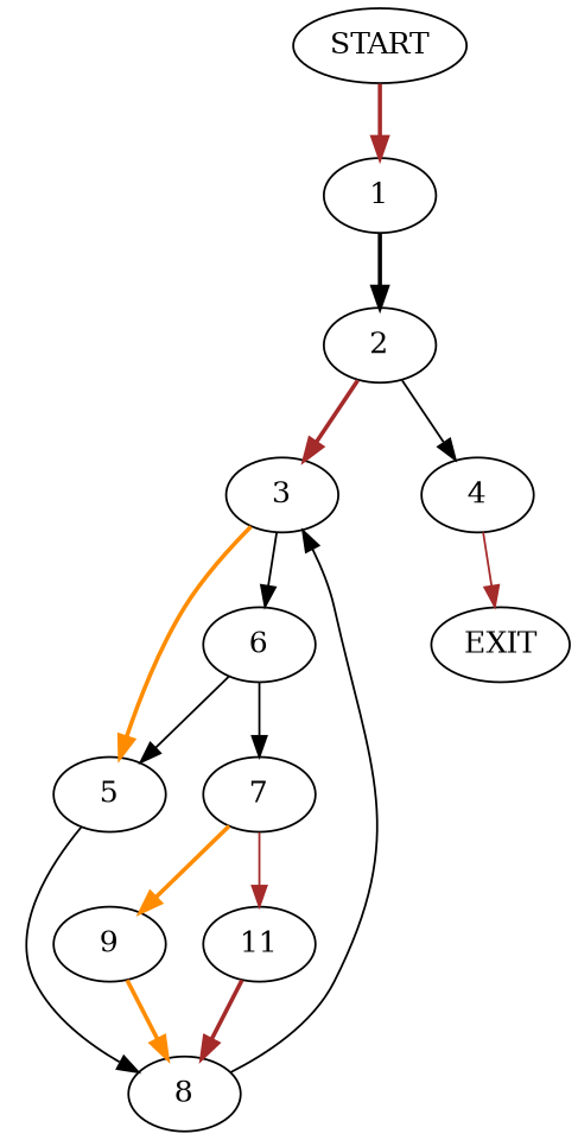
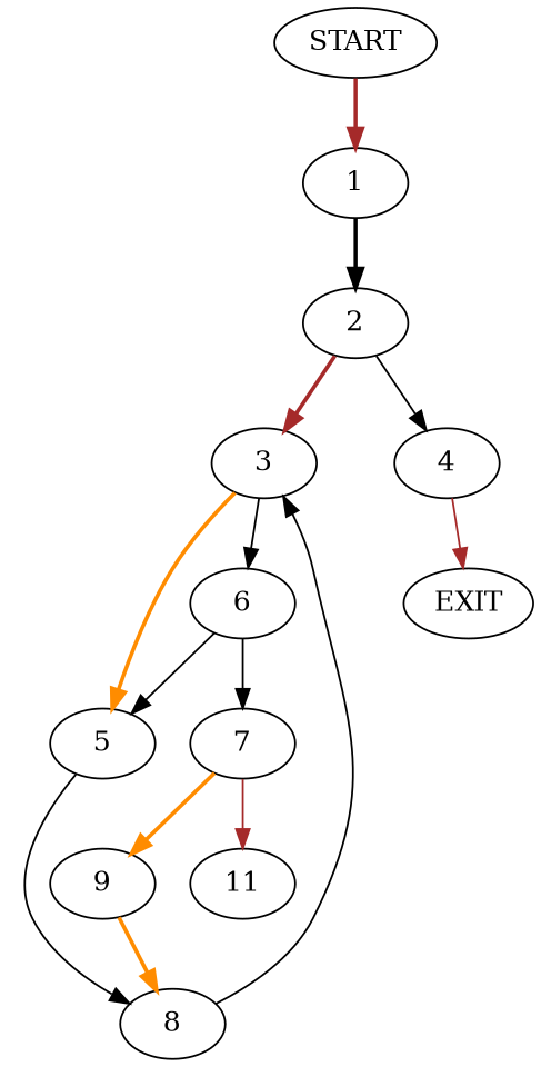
  digraph {
    edge [color=black style=solid]
    n1 [label=START]
    1
    2
    n4 [label=EXIT]
    3
    4
    5
    6
    8
    7
    9
    n12 [label=11]
    n1 -> 1 [color=brown style=bold]
    1 -> 2 [style=bold]
    2 -> 3 [color=brown style=bold]
    2 -> 4
    3 -> 5 [color=darkorange style=bold]
    3 -> 6
    4 -> n4 [color=brown]
    5 -> 8
    6 -> 5
    6 -> 7
    8 -> 3
    7 -> 9 [color=darkorange style=bold]
    7 -> n12 [color=brown]
    9 -> 8 [color=darkorange style=bold]
-   n12 -> 8 [color=brown style=bold]
  }
